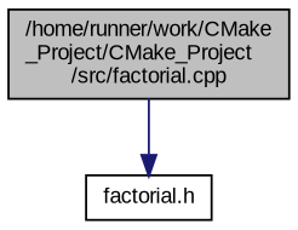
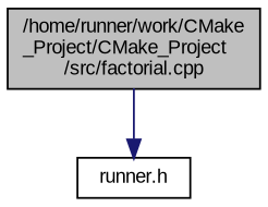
  digraph {
    fontname="Liberation Sans"
    node [color=black fontname="Liberation Sans" fontsize=10 shape=record style=filled]
    n1 [fillcolor=grey75 fontcolor=black height=0.2 label="/home/runner/work/CMake\l_Project/CMake_Project\l/src/factorial.cpp" width=0.4]
-   n2 [fillcolor=white height=0.2 label="factorial.h" width=0.4]
+   n2 [fillcolor=white height=0.2 label="runner.h" width=0.4]
    n1 -> n2 [color=midnightblue fontname="Liberation Sans" fontsize=10 labelfontname=Helvetica labelfontsize=10 style=solid]
  }
